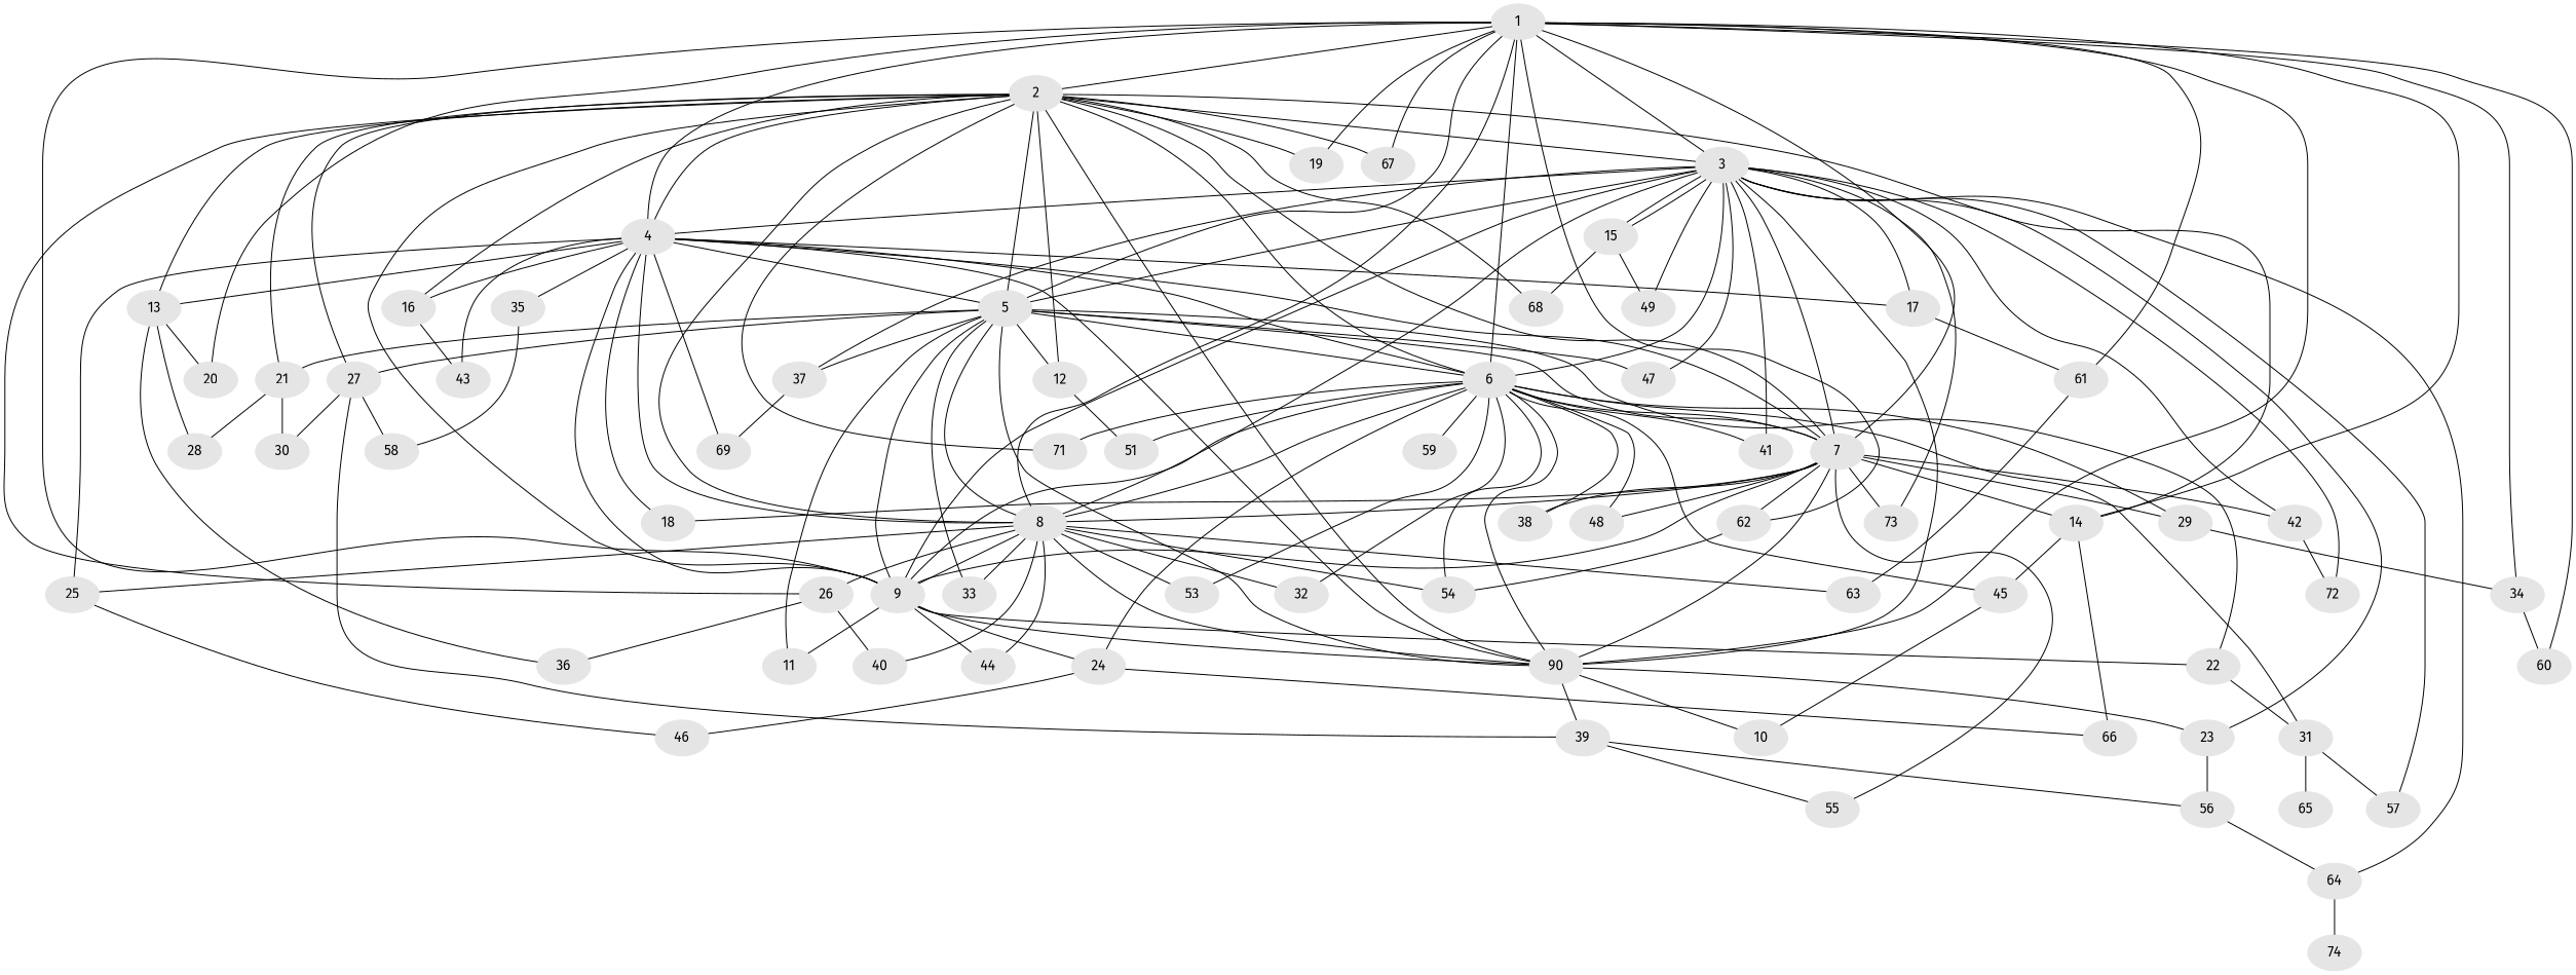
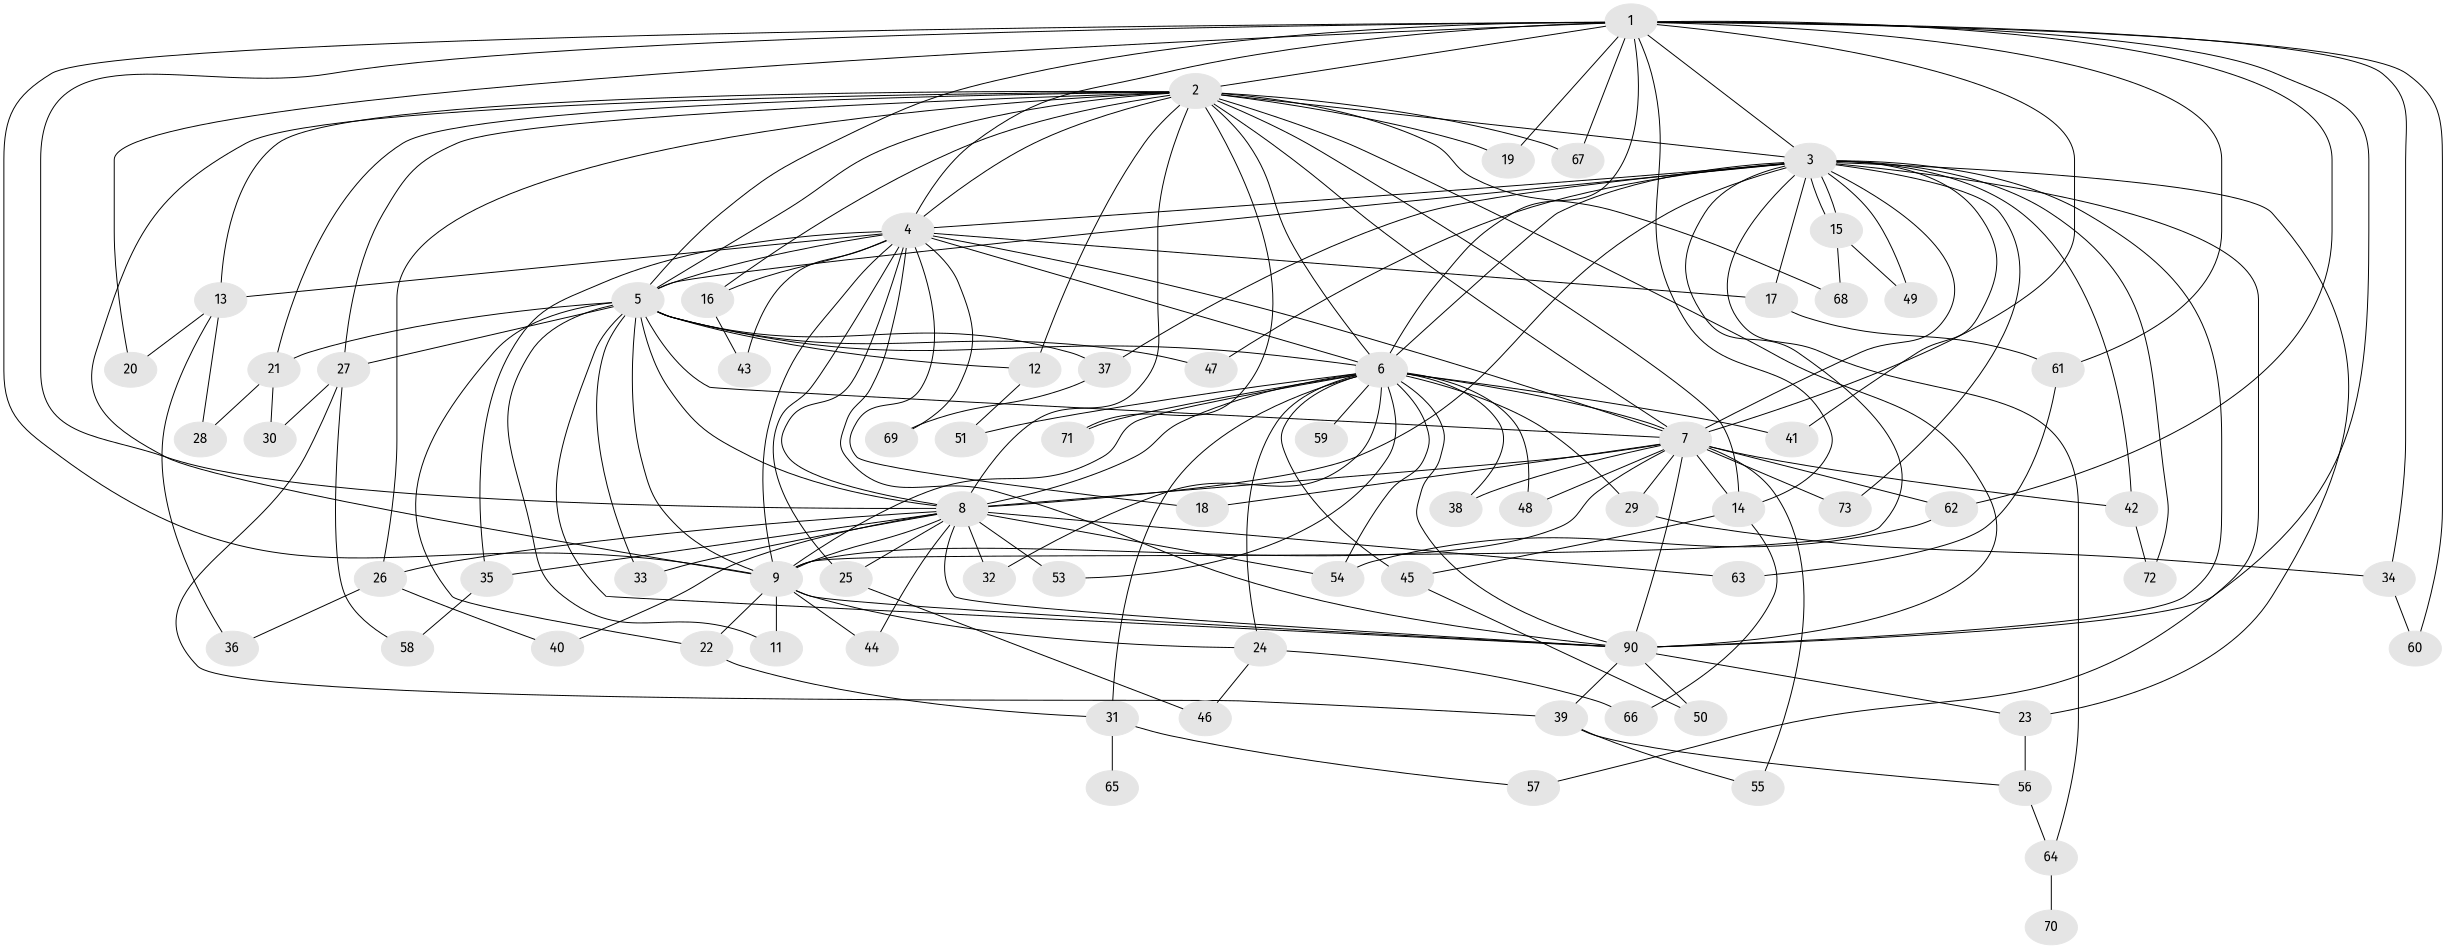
  graph {
    fontname="Fira Sans"
    node [color=gray90 fontname="Fira Sans" style=filled]
    edge [fontname="Fira Sans"]
    1
    2
    3
    4
    5
    6
    7
    8
    9
    n10 [label=90]
    14
    19
    20
    34
    60
    61
    62
    67
    12
    13
    16
    21
    26
    27
    68
    71
    15
    17
    23
    37
    41
    42
    47
    49
    57
    64
    72
    73
    18
    25
    35
    43
    69
    11
    22
    33
    59
    24
    29
    31
    32
    38
    45
    48
    51
    53
    54
    55
    40
    44
    63
    39
-   50 [label=10]
+   50
    66
    28
    36
    30
    58
    56
-   70 [label=74]
+   70
    46
    65
    1 -- 2
    1 -- 3
    1 -- 4
    1 -- 5
    1 -- 6
    1 -- 7
    1 -- 8
    1 -- 9
    1 -- n10
    1 -- 14
    1 -- 19
    1 -- 20
    1 -- 34
    1 -- 60
    1 -- 61
    1 -- 62
    1 -- 67
    2 -- 3
    2 -- 4
    2 -- 5
    2 -- 6
    2 -- 7
    2 -- 8
    2 -- 9
    2 -- n10
    2 -- 14
    2 -- 19
    2 -- 67
    2 -- 12
    2 -- 13
    2 -- 16
    2 -- 21
    2 -- 26
    2 -- 27
    2 -- 68
    2 -- 71
    3 -- 4
    3 -- 5
    3 -- 6
    3 -- 7
    3 -- 8
    3 -- 9
    3 -- n10
    3 -- 15
    3 -- 15
    3 -- 17
    3 -- 23
    3 -- 37
    3 -- 41
    3 -- 42
    3 -- 47
    3 -- 49
    3 -- 57
    3 -- 64
    3 -- 72
    3 -- 73
    4 -- 5
    4 -- 6
    4 -- 7
    4 -- 8
    4 -- 9
    4 -- n10
    4 -- 13
    4 -- 16
    4 -- 17
    4 -- 18
    4 -- 25
    4 -- 35
    4 -- 43
    4 -- 69
    5 -- 6
    5 -- 7
    5 -- 8
    5 -- 9
    5 -- n10
    5 -- 12
    5 -- 21
    5 -- 27
    5 -- 37
    5 -- 47
    5 -- 11
    5 -- 22
    5 -- 33
    6 -- 7
    6 -- 8
    6 -- 9
    6 -- n10
    6 -- 71
    6 -- 41
    6 -- 59
    6 -- 24
    6 -- 29
    6 -- 31
    6 -- 32
    6 -- 38
    6 -- 45
    6 -- 48
    6 -- 51
    6 -- 53
    6 -- 54
    7 -- 8
    7 -- 9
    7 -- n10
    7 -- 14
    7 -- 62
    7 -- 42
    7 -- 73
    7 -- 18
    7 -- 29
    7 -- 38
    7 -- 48
    7 -- 55
    8 -- 9
    8 -- n10
    8 -- 26
    8 -- 25
+   8 -- 35
    8 -- 33
    8 -- 32
    8 -- 53
    8 -- 54
    8 -- 40
    8 -- 44
    8 -- 63
    9 -- n10
    9 -- 11
    9 -- 22
    9 -- 24
    9 -- 44
    n10 -- 23
    n10 -- 39
    n10 -- 50
    14 -- 45
    14 -- 66
    34 -- 60
    61 -- 63
    62 -- 54
    12 -- 51
    13 -- 20
    13 -- 28
    13 -- 36
    16 -- 43
    21 -- 28
    21 -- 30
    26 -- 40
    26 -- 36
    27 -- 39
    27 -- 30
    27 -- 58
    15 -- 68
    15 -- 49
    17 -- 61
    23 -- 56
    37 -- 69
    42 -- 72
    64 -- 70
    25 -- 46
    35 -- 58
    22 -- 31
    24 -- 66
    24 -- 46
    29 -- 34
    31 -- 57
    31 -- 65
    45 -- 50
    39 -- 55
    39 -- 56
    56 -- 64
  }
